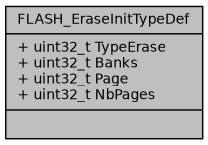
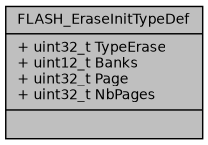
  digraph {
-   n1 [color=black fillcolor=grey75 fontcolor=black fontname=Helvetica fontsize=10 height=0.2 label="{FLASH_EraseInitTypeDef\n|+ uint32_t TypeErase\l+ uint32_t Banks\l+ uint32_t Page\l+ uint32_t NbPages\l|}" shape=record style=filled width=0.4]
+   n1 [color=black fillcolor=grey75 fontcolor=black fontname=Helvetica fontsize=10 height=0.2 label="{FLASH_EraseInitTypeDef\n|+ uint32_t TypeErase\l+ uint12_t Banks\l+ uint32_t Page\l+ uint32_t NbPages\l|}" shape=record style=filled width=0.4]
  }
